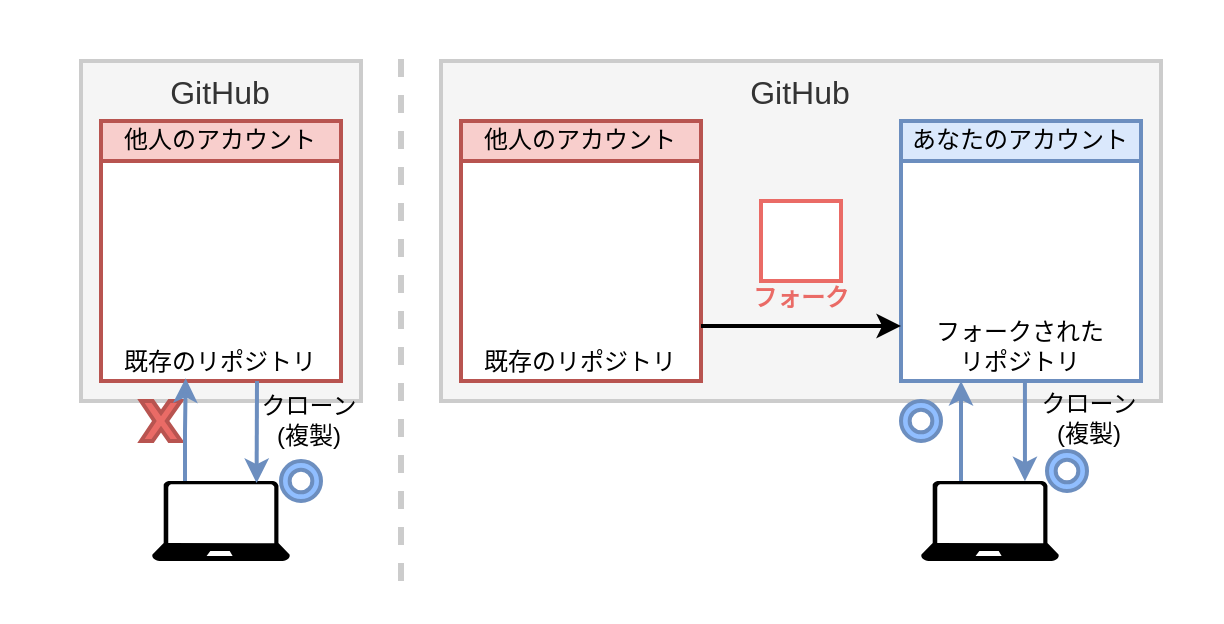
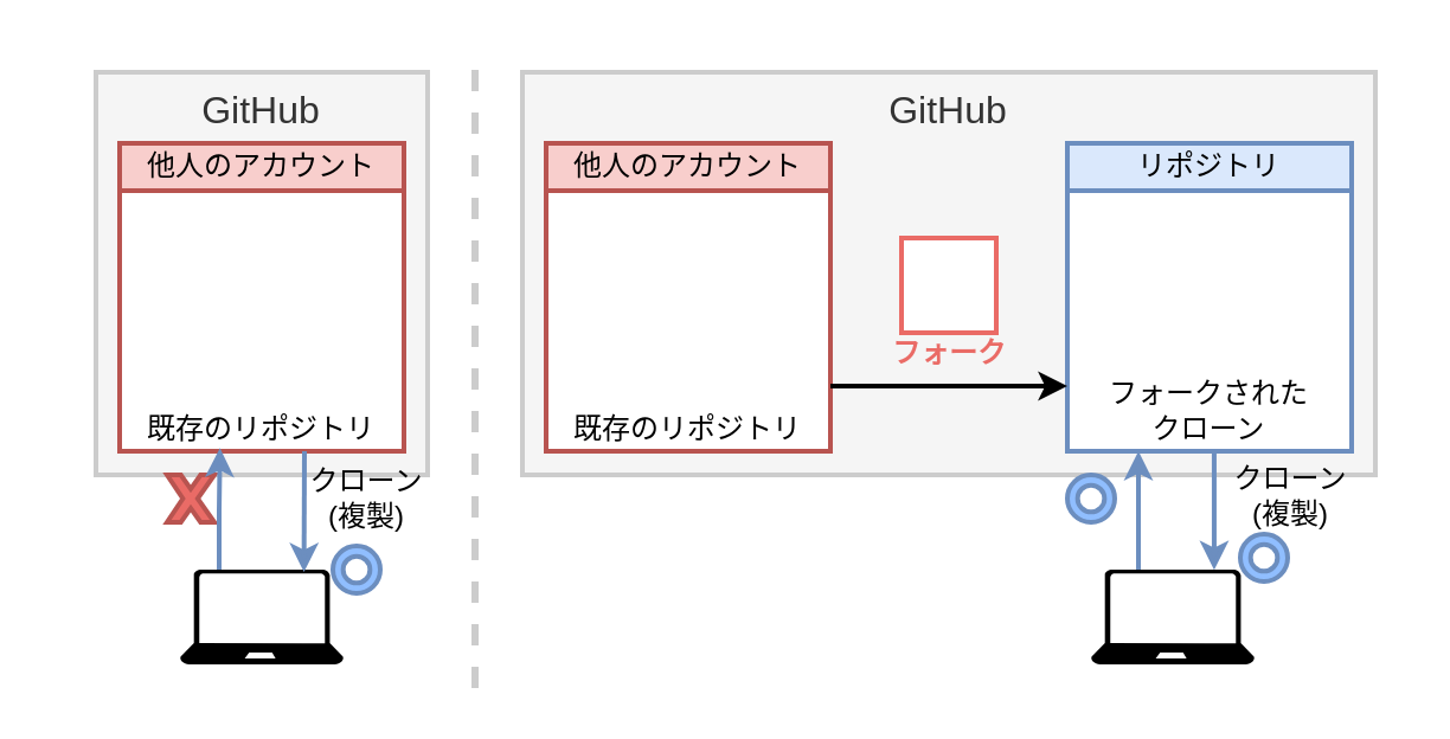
  <mxCell id="0" />
  <mxCell id="1" parent="0" />
  <mxCell id="2" value="" style="rounded=0;whiteSpace=wrap;html=1;labelBackgroundColor=#ffffff;strokeColor=none;strokeWidth=2;fillColor=#ffffff;fontSize=16;fontColor=#000000;" parent="1" vertex="1"><mxGeometry x="20" y="20" width="570" height="270" as="geometry" /></mxCell>
  <mxCell id="3" value="" style="group" parent="1" vertex="1" connectable="0"><mxGeometry x="40" y="30" width="140" height="250" as="geometry" /></mxCell>
  <mxCell id="4" value="" style="group" parent="3" vertex="1" connectable="0"><mxGeometry width="140" height="250" as="geometry" /></mxCell>
  <mxCell id="5" value="GitHub" style="rounded=0;whiteSpace=wrap;html=1;strokeWidth=2;fontSize=16;fillColor=#f5f5f5;strokeColor=#CCCCCC;fontColor=#333333;verticalAlign=top;" parent="4" vertex="1"><mxGeometry width="140" height="170" as="geometry" /></mxCell>
  <mxCell id="6" value="" style="pointerEvents=1;shadow=0;dashed=0;html=1;strokeColor=none;labelPosition=center;verticalLabelPosition=bottom;verticalAlign=top;align=center;shape=mxgraph.azure.laptop;fillColor=#000000;" parent="4" vertex="1"><mxGeometry x="35.5" y="210" width="69" height="40" as="geometry" /></mxCell>
  <mxCell id="7" value="" style="group" parent="4" vertex="1" connectable="0"><mxGeometry x="10" y="30" width="120" height="130" as="geometry" /></mxCell>
  <mxCell id="8" value="既存のリポジトリ" style="rounded=0;whiteSpace=wrap;html=1;strokeWidth=2;labelPosition=center;verticalLabelPosition=middle;align=center;verticalAlign=bottom;horizontal=1;fillColor=#ffffff;strokeColor=#b85450;" parent="7" vertex="1"><mxGeometry y="20" width="120" height="110" as="geometry" /></mxCell>
  <mxCell id="9" value="" style="shape=image;html=1;verticalAlign=top;verticalLabelPosition=bottom;labelBackgroundColor=#ffffff;imageAspect=0;aspect=fixed;image=https://cdn3.iconfinder.com/data/icons/knowledge-management-glyph-2/64/repository-storage-store-database-data-file-128.png" parent="7" vertex="1"><mxGeometry x="25" y="30" width="70" height="70" as="geometry" /></mxCell>
  <mxCell id="10" value="他人のアカウント" style="rounded=0;whiteSpace=wrap;html=1;strokeWidth=2;labelPosition=center;verticalLabelPosition=middle;align=center;verticalAlign=middle;horizontal=1;fillColor=#f8cecc;strokeColor=#b85450;" parent="7" vertex="1"><mxGeometry width="120" height="20" as="geometry" /></mxCell>
  <mxCell id="11" value="クローン&lt;br&gt;(複製)" style="edgeStyle=orthogonalEdgeStyle;rounded=0;orthogonalLoop=1;jettySize=auto;html=1;strokeWidth=2;fontSize=12;entryX=0.758;entryY=0.025;entryDx=0;entryDy=0;entryPerimeter=0;labelPosition=right;verticalLabelPosition=bottom;align=center;verticalAlign=middle;spacingLeft=8;spacingTop=0;fillColor=#dae8fc;strokeColor=#6c8ebf;labelBackgroundColor=none;" parent="4" target="6" edge="1"><mxGeometry x="-0.227" y="22" relative="1" as="geometry"><mxPoint x="291.966" y="210.103" as="targetPoint" /><mxPoint x="88" y="160" as="sourcePoint" /><Array as="points"><mxPoint x="88" y="160" /><mxPoint x="88" y="185" /></Array><mxPoint as="offset" /></mxGeometry></mxCell>
  <mxCell id="12" value="" style="verticalLabelPosition=bottom;verticalAlign=top;html=1;shape=mxgraph.basic.x;strokeWidth=2;fillColor=#EA6B66;align=center;strokeColor=#b85450;" parent="4" vertex="1"><mxGeometry x="30" y="170" width="20" height="20" as="geometry" /></mxCell>
  <mxCell id="13" value="" style="verticalLabelPosition=bottom;verticalAlign=top;html=1;shape=mxgraph.basic.donut;dx=4.33;strokeWidth=2;fillColor=#90BEFF;align=center;strokeColor=#6c8ebf;" parent="4" vertex="1"><mxGeometry x="100" y="200" width="20" height="20" as="geometry" /></mxCell>
  <mxCell id="14" value="" style="edgeStyle=orthogonalEdgeStyle;rounded=0;orthogonalLoop=1;jettySize=auto;html=1;strokeWidth=2;fontSize=12;entryX=0.353;entryY=0.988;entryDx=0;entryDy=0;entryPerimeter=0;labelPosition=right;verticalLabelPosition=bottom;align=center;verticalAlign=middle;spacingLeft=8;spacingTop=0;fillColor=#dae8fc;strokeColor=#6c8ebf;labelBackgroundColor=none;" parent="4" target="8" edge="1"><mxGeometry x="-1" y="22" relative="1" as="geometry"><mxPoint x="84.667" y="381" as="targetPoint" /><mxPoint x="52" y="210" as="sourcePoint" /><Array as="points"><mxPoint x="52" y="185" /></Array><mxPoint as="offset" /></mxGeometry></mxCell>
  <mxCell id="15" value="" style="endArrow=none;dashed=1;html=1;labelBackgroundColor=none;fontColor=#EA6B66;align=center;strokeWidth=3;fillColor=#f5f5f5;strokeColor=#CCCCCC;" parent="1" edge="1"><mxGeometry width="50" height="50" relative="1" as="geometry"><mxPoint x="200" y="290" as="sourcePoint" /><mxPoint x="200" y="20" as="targetPoint" /></mxGeometry></mxCell>
  <mxCell id="16" value="GitHub" style="rounded=0;whiteSpace=wrap;html=1;strokeWidth=2;fontSize=16;fillColor=#f5f5f5;strokeColor=#CCCCCC;fontColor=#333333;verticalAlign=top;" parent="1" vertex="1"><mxGeometry x="220" y="30" width="360" height="170" as="geometry" /></mxCell>
  <mxCell id="17" value="クローン&lt;br&gt;(複製)" style="edgeStyle=orthogonalEdgeStyle;rounded=0;orthogonalLoop=1;jettySize=auto;html=1;strokeWidth=2;fontSize=12;exitX=0.75;exitY=1;exitDx=0;exitDy=0;entryX=0.75;entryY=0;entryDx=0;entryDy=0;entryPerimeter=0;labelPosition=right;verticalLabelPosition=bottom;align=center;verticalAlign=middle;spacingLeft=8;spacingTop=0;fillColor=#dae8fc;strokeColor=#6c8ebf;labelBackgroundColor=none;" parent="1" edge="1"><mxGeometry x="-0.236" y="28" relative="1" as="geometry"><mxPoint x="511.966" y="240.103" as="targetPoint" /><mxPoint x="511.966" y="189.759" as="sourcePoint" /><mxPoint as="offset" /></mxGeometry></mxCell>
  <mxCell id="18" value="" style="shape=image;html=1;verticalAlign=top;verticalLabelPosition=bottom;labelBackgroundColor=#ffffff;imageAspect=0;aspect=fixed;image=https://cdn2.iconfinder.com/data/icons/font-awesome/1792/code-fork-128.png;imageBackground=#FFFFFF;imageBorder=#EA6B66;strokeWidth=2;" parent="1" vertex="1"><mxGeometry x="380" y="100" width="40" height="40" as="geometry" /></mxCell>
  <mxCell id="19" value="" style="group" parent="1" vertex="1" connectable="0"><mxGeometry x="230" y="60" width="120" height="130" as="geometry" /></mxCell>
  <mxCell id="20" value="既存のリポジトリ" style="rounded=0;whiteSpace=wrap;html=1;strokeWidth=2;labelPosition=center;verticalLabelPosition=middle;align=center;verticalAlign=bottom;horizontal=1;fillColor=#ffffff;strokeColor=#b85450;" parent="19" vertex="1"><mxGeometry y="20" width="120" height="110" as="geometry" /></mxCell>
  <mxCell id="21" value="" style="shape=image;html=1;verticalAlign=top;verticalLabelPosition=bottom;labelBackgroundColor=#ffffff;imageAspect=0;aspect=fixed;image=https://cdn3.iconfinder.com/data/icons/knowledge-management-glyph-2/64/repository-storage-store-database-data-file-128.png" parent="19" vertex="1"><mxGeometry x="25" y="30" width="70" height="70" as="geometry" /></mxCell>
  <mxCell id="22" value="他人のアカウント" style="rounded=0;whiteSpace=wrap;html=1;strokeWidth=2;labelPosition=center;verticalLabelPosition=middle;align=center;verticalAlign=middle;horizontal=1;fillColor=#F8CECC;strokeColor=#b85450;" parent="19" vertex="1"><mxGeometry width="120" height="20" as="geometry" /></mxCell>
  <mxCell id="23" value="" style="group" parent="1" vertex="1" connectable="0"><mxGeometry x="450" y="60" width="120" height="130" as="geometry" /></mxCell>
- <mxCell id="24" value="フォークされた&lt;br&gt;リポジトリ" style="rounded=0;whiteSpace=wrap;html=1;strokeWidth=2;labelPosition=center;verticalLabelPosition=middle;align=center;verticalAlign=bottom;horizontal=1;fillColor=#ffffff;strokeColor=#6c8ebf;" parent="23" vertex="1"><mxGeometry y="20" width="120" height="110" as="geometry" /></mxCell>
+ <mxCell id="24" value="フォークされた&lt;br&gt;クローン" style="rounded=0;whiteSpace=wrap;html=1;strokeWidth=2;labelPosition=center;verticalLabelPosition=middle;align=center;verticalAlign=bottom;horizontal=1;fillColor=#ffffff;strokeColor=#6c8ebf;" parent="23" vertex="1"><mxGeometry y="20" width="120" height="110" as="geometry" /></mxCell>
  <mxCell id="25" value="" style="shape=image;html=1;verticalAlign=top;verticalLabelPosition=bottom;labelBackgroundColor=#ffffff;imageAspect=0;aspect=fixed;image=https://cdn3.iconfinder.com/data/icons/knowledge-management-glyph-2/64/repository-storage-store-database-data-file-128.png;fontColor=#000000;imageBackground=none;" parent="23" vertex="1"><mxGeometry x="25" y="30" width="70" height="70" as="geometry" /></mxCell>
- <mxCell id="26" value="あなたのアカウント" style="rounded=0;whiteSpace=wrap;html=1;strokeWidth=2;labelPosition=center;verticalLabelPosition=middle;align=center;verticalAlign=middle;horizontal=1;fillColor=#dae8fc;strokeColor=#6c8ebf;" parent="23" vertex="1"><mxGeometry width="120" height="20" as="geometry" /></mxCell>
+ <mxCell id="26" value="リポジトリ" style="rounded=0;whiteSpace=wrap;html=1;strokeWidth=2;labelPosition=center;verticalLabelPosition=middle;align=center;verticalAlign=middle;horizontal=1;fillColor=#dae8fc;strokeColor=#6c8ebf;" parent="23" vertex="1"><mxGeometry width="120" height="20" as="geometry" /></mxCell>
  <mxCell id="27" value="フォーク" style="edgeStyle=orthogonalEdgeStyle;rounded=0;orthogonalLoop=1;jettySize=auto;html=1;exitX=1;exitY=0.75;exitDx=0;exitDy=0;strokeWidth=2;entryX=0;entryY=0.75;entryDx=0;entryDy=0;verticalAlign=bottom;fontSize=12;labelPosition=center;verticalLabelPosition=top;align=center;spacingTop=0;spacingBottom=5;labelBackgroundColor=none;fontColor=#EA6B66;fontStyle=1" parent="1" source="20" target="24" edge="1"><mxGeometry relative="1" as="geometry"><mxPoint x="420" y="170" as="targetPoint" /></mxGeometry></mxCell>
  <mxCell id="28" value="" style="edgeStyle=orthogonalEdgeStyle;rounded=0;orthogonalLoop=1;jettySize=auto;html=1;strokeWidth=2;fontSize=12;labelPosition=right;verticalLabelPosition=bottom;align=center;verticalAlign=middle;spacingLeft=8;spacingTop=0;fillColor=#dae8fc;strokeColor=#6c8ebf;labelBackgroundColor=none;entryX=0.25;entryY=1;entryDx=0;entryDy=0;exitX=0.29;exitY=0.009;exitDx=0;exitDy=0;exitPerimeter=0;" parent="1" source="29" target="24" edge="1"><mxGeometry x="-0.133" y="30" relative="1" as="geometry"><mxPoint x="521.966" y="250.103" as="targetPoint" /><mxPoint x="480" y="240" as="sourcePoint" /><Array as="points" /><mxPoint as="offset" /></mxGeometry></mxCell>
  <mxCell id="29" value="" style="pointerEvents=1;shadow=0;dashed=0;html=1;strokeColor=none;labelPosition=center;verticalLabelPosition=bottom;verticalAlign=top;align=center;shape=mxgraph.azure.laptop;fillColor=#000000;" parent="1" vertex="1"><mxGeometry x="460" y="240" width="69" height="40" as="geometry" /></mxCell>
  <mxCell id="30" value="" style="verticalLabelPosition=bottom;verticalAlign=top;html=1;shape=mxgraph.basic.donut;dx=4.33;strokeWidth=2;fillColor=#90BEFF;align=center;strokeColor=#6c8ebf;" parent="1" vertex="1"><mxGeometry x="450" y="200" width="20" height="20" as="geometry" /></mxCell>
  <mxCell id="31" value="" style="verticalLabelPosition=bottom;verticalAlign=top;html=1;shape=mxgraph.basic.donut;dx=4.33;strokeWidth=2;fillColor=#90BEFF;align=center;strokeColor=#6c8ebf;" parent="1" vertex="1"><mxGeometry x="523" y="225" width="20" height="20" as="geometry" /></mxCell>
